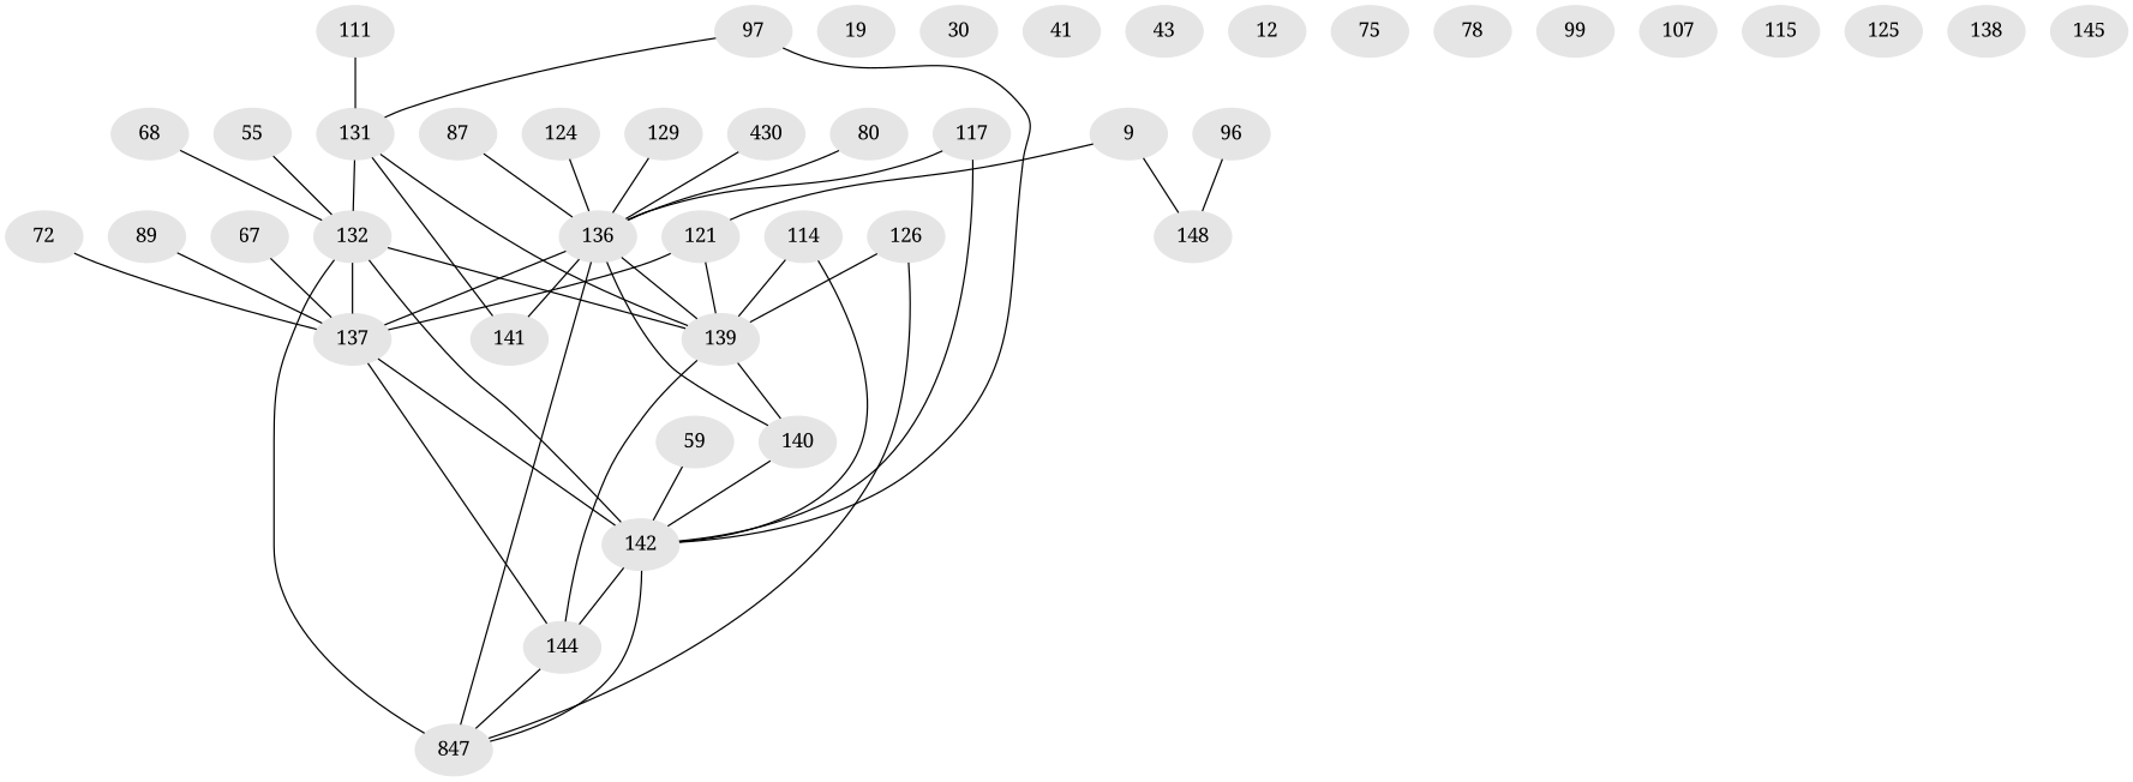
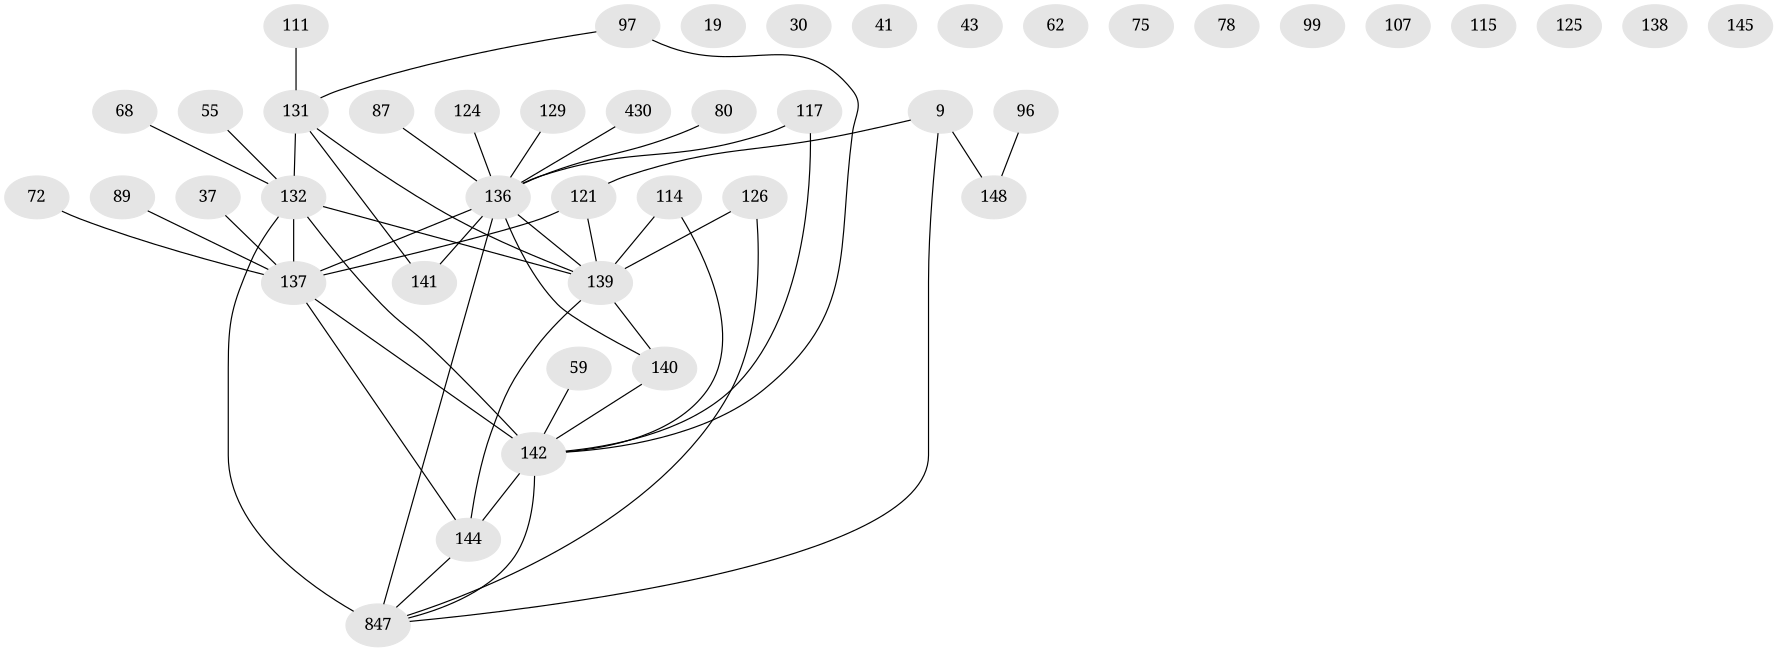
  graph {
    fontname="Noto Serif"
    node [color=gray90 fontname="Noto Serif" style=filled]
    edge [fontname="Noto Serif"]
    9 [super="+8"]
    121 [super="+92+100"]
    n3 [label=148]
    n4 [label=847 super="+47+98+123+135"]
    137 [super="+95+35+49+112+119+108+120"]
    139 [super="+17+11+42+12+73+127"]
    19
    30
    41
    43
    132 [super="+54+83+128+65"]
    142 [super="+28+110+15"]
    55
    144 [super="+79+143"]
    59
-   62 [label=12]
-   67
+   62
+   67 [label=37]
    68
    72
    75
    78
    136 [super="+104+133+134+113"]
    141
    140 [super="+93"]
    80
    87
    89
    96
    97 [super="+76"]
    131 [super="+61+122+101+39+94+77"]
    99
    107
    111
    114 [super="+56"]
    115 [super="+27"]
    117
    124
    125
    126
    129
    n41 [label=430]
    138
    145
    9 -- 121
    9 -- n3 [weight=2]
+   9 -- n4
    121 -- 137 [weight=2]
    121 -- 139 [weight=2]
    137 -- 142 [weight=2]
    137 -- 144
    139 -- 144 [weight=4]
    139 -- 140 [weight=2]
    132 -- n4 [weight=4]
    132 -- 137 [weight=3]
    132 -- 139 [weight=2]
    132 -- 142 [weight=2]
    142 -- n4 [weight=2]
    142 -- 144 [weight=3]
    55 -- 132 [weight=2]
    144 -- n4
    59 -- 142
    67 -- 137
    68 -- 132
    72 -- 137
    136 -- n4 [weight=3]
    136 -- 137 [weight=2]
    136 -- 139 [weight=4]
    136 -- 141
    136 -- 140
    140 -- 142 [weight=2]
    80 -- 136
    87 -- 136
    89 -- 137
    96 -- n3
    97 -- 142
    97 -- 131
    131 -- 139 [weight=3]
    131 -- 132
    131 -- 141
    111 -- 131
    114 -- 139
    114 -- 142
    117 -- 142
    117 -- 136
    124 -- 136
    126 -- n4
    126 -- 139 [weight=2]
    129 -- 136
    n41 -- 136
  }
